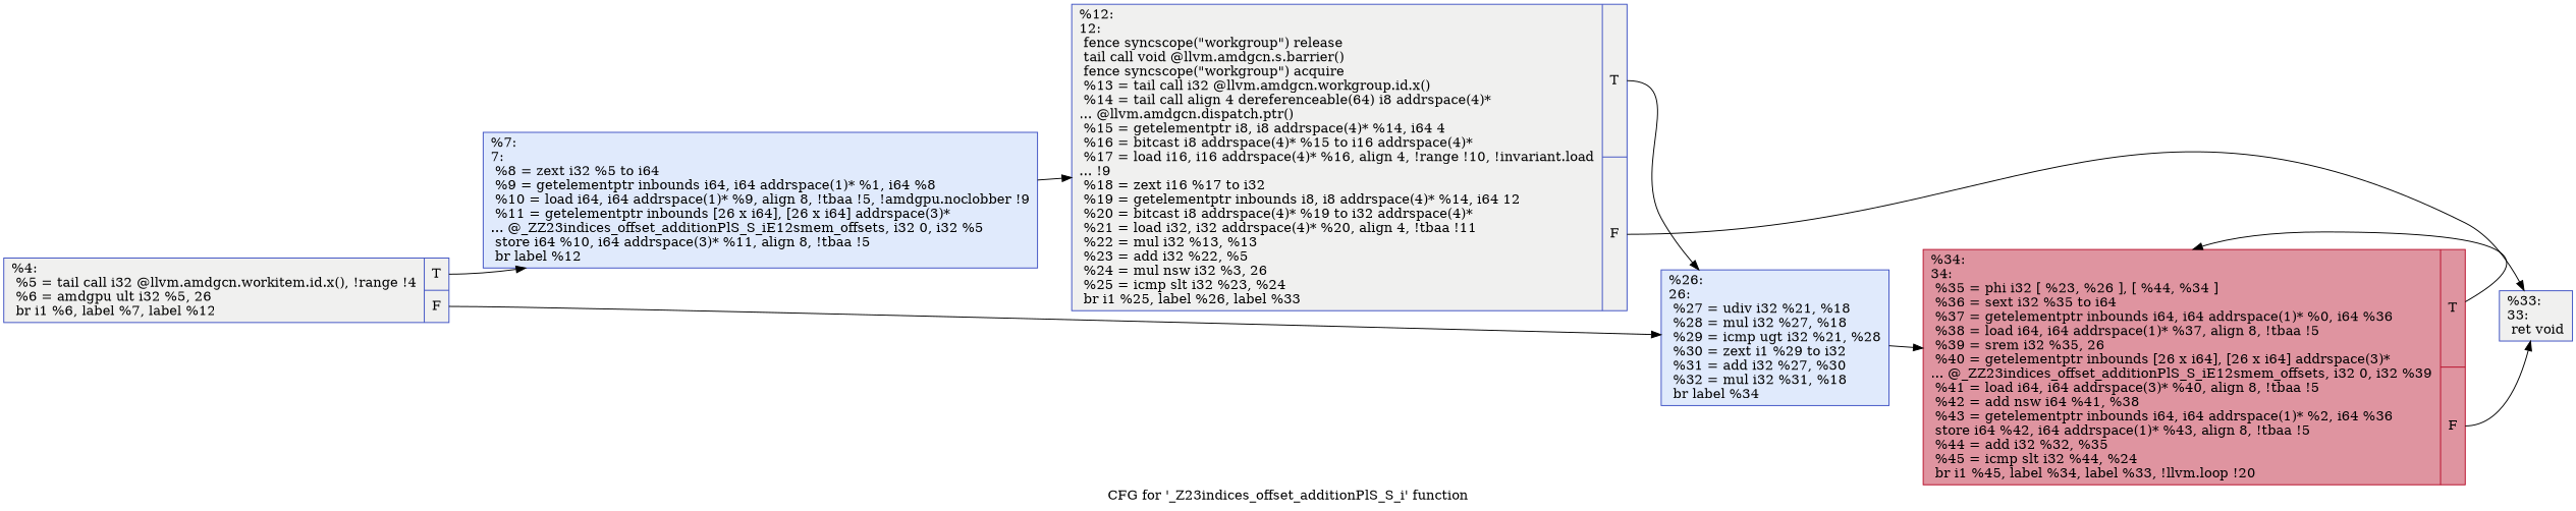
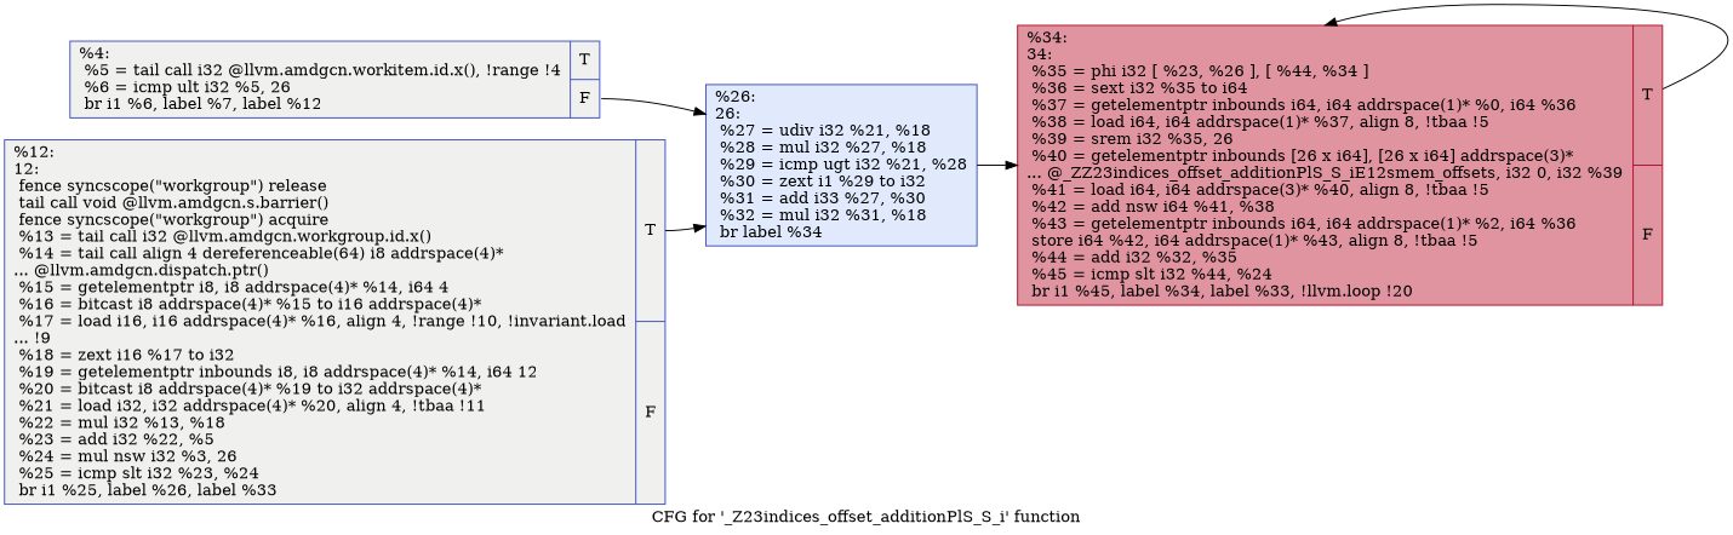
  digraph {
    label="CFG for '_Z23indices_offset_additionPlS_S_i' function"
    rankdir=LR
    node [color="#3d50c3ff" fillcolor="#dedcdb70" shape=record style=filled]
    edge [tailport=s0]
-   n1 [label="{%4:\l  %5 = tail call i32 @llvm.amdgcn.workitem.id.x(), !range !4\l  %6 = amdgpu ult i32 %5, 26\l  br i1 %6, label %7, label %12\l|{<s0>T|<s1>F}}"]
-   n2 [fillcolor="#b9d0f970" label="{%7:\l7:                                                \l  %8 = zext i32 %5 to i64\l  %9 = getelementptr inbounds i64, i64 addrspace(1)* %1, i64 %8\l  %10 = load i64, i64 addrspace(1)* %9, align 8, !tbaa !5, !amdgpu.noclobber !9\l  %11 = getelementptr inbounds [26 x i64], [26 x i64] addrspace(3)*\l... @_ZZ23indices_offset_additionPlS_S_iE12smem_offsets, i32 0, i32 %5\l  store i64 %10, i64 addrspace(3)* %11, align 8, !tbaa !5\l  br label %12\l}"]
-   n3 [fillcolor="#b9d0f970" label="{%26:\l26:                                               \l  %27 = udiv i32 %21, %18\l  %28 = mul i32 %27, %18\l  %29 = icmp ugt i32 %21, %28\l  %30 = zext i1 %29 to i32\l  %31 = add i32 %27, %30\l  %32 = mul i32 %31, %18\l  br label %34\l}"]
-   n4 [label="{%12:\l12:                                               \l  fence syncscope(\"workgroup\") release\l  tail call void @llvm.amdgcn.s.barrier()\l  fence syncscope(\"workgroup\") acquire\l  %13 = tail call i32 @llvm.amdgcn.workgroup.id.x()\l  %14 = tail call align 4 dereferenceable(64) i8 addrspace(4)*\l... @llvm.amdgcn.dispatch.ptr()\l  %15 = getelementptr i8, i8 addrspace(4)* %14, i64 4\l  %16 = bitcast i8 addrspace(4)* %15 to i16 addrspace(4)*\l  %17 = load i16, i16 addrspace(4)* %16, align 4, !range !10, !invariant.load\l... !9\l  %18 = zext i16 %17 to i32\l  %19 = getelementptr inbounds i8, i8 addrspace(4)* %14, i64 12\l  %20 = bitcast i8 addrspace(4)* %19 to i32 addrspace(4)*\l  %21 = load i32, i32 addrspace(4)* %20, align 4, !tbaa !11\l  %22 = mul i32 %13, %13\l  %23 = add i32 %22, %5\l  %24 = mul nsw i32 %3, 26\l  %25 = icmp slt i32 %23, %24\l  br i1 %25, label %26, label %33\l|{<s0>T|<s1>F}}"]
-   n5 [label="{%33:\l33:                                               \l  ret void\l}"]
+   n1 [label="{%4:\l  %5 = tail call i32 @llvm.amdgcn.workitem.id.x(), !range !4\l  %6 = icmp ult i32 %5, 26\l  br i1 %6, label %7, label %12\l|{<s0>T|<s1>F}}"]
+   n3 [fillcolor="#b9d0f970" label="{%26:\l26:                                               \l  %27 = udiv i32 %21, %18\l  %28 = mul i32 %27, %18\l  %29 = icmp ugt i32 %21, %28\l  %30 = zext i1 %29 to i32\l  %31 = add i33 %27, %30\l  %32 = mul i32 %31, %18\l  br label %34\l}"]
+   n4 [label="{%12:\l12:                                               \l  fence syncscope(\"workgroup\") release\l  tail call void @llvm.amdgcn.s.barrier()\l  fence syncscope(\"workgroup\") acquire\l  %13 = tail call i32 @llvm.amdgcn.workgroup.id.x()\l  %14 = tail call align 4 dereferenceable(64) i8 addrspace(4)*\l... @llvm.amdgcn.dispatch.ptr()\l  %15 = getelementptr i8, i8 addrspace(4)* %14, i64 4\l  %16 = bitcast i8 addrspace(4)* %15 to i16 addrspace(4)*\l  %17 = load i16, i16 addrspace(4)* %16, align 4, !range !10, !invariant.load\l... !9\l  %18 = zext i16 %17 to i32\l  %19 = getelementptr inbounds i8, i8 addrspace(4)* %14, i64 12\l  %20 = bitcast i8 addrspace(4)* %19 to i32 addrspace(4)*\l  %21 = load i32, i32 addrspace(4)* %20, align 4, !tbaa !11\l  %22 = mul i32 %13, %18\l  %23 = add i32 %22, %5\l  %24 = mul nsw i32 %3, 26\l  %25 = icmp slt i32 %23, %24\l  br i1 %25, label %26, label %33\l|{<s0>T|<s1>F}}"]
    n6 [color="#b70d28ff" fillcolor="#b70d2870" label="{%34:\l34:                                               \l  %35 = phi i32 [ %23, %26 ], [ %44, %34 ]\l  %36 = sext i32 %35 to i64\l  %37 = getelementptr inbounds i64, i64 addrspace(1)* %0, i64 %36\l  %38 = load i64, i64 addrspace(1)* %37, align 8, !tbaa !5\l  %39 = srem i32 %35, 26\l  %40 = getelementptr inbounds [26 x i64], [26 x i64] addrspace(3)*\l... @_ZZ23indices_offset_additionPlS_S_iE12smem_offsets, i32 0, i32 %39\l  %41 = load i64, i64 addrspace(3)* %40, align 8, !tbaa !5\l  %42 = add nsw i64 %41, %38\l  %43 = getelementptr inbounds i64, i64 addrspace(1)* %2, i64 %36\l  store i64 %42, i64 addrspace(1)* %43, align 8, !tbaa !5\l  %44 = add i32 %32, %35\l  %45 = icmp slt i32 %44, %24\l  br i1 %45, label %34, label %33, !llvm.loop !20\l|{<s0>T|<s1>F}}"]
-   n1 -> n2
    n1 -> n3 [tailport=s1]
-   n2 -> n4
    n3 -> n6
    n4 -> n3
-   n4 -> n5 [tailport=s1]
-   n6 -> n5 [tailport=s1]
    n6 -> n6
  }
